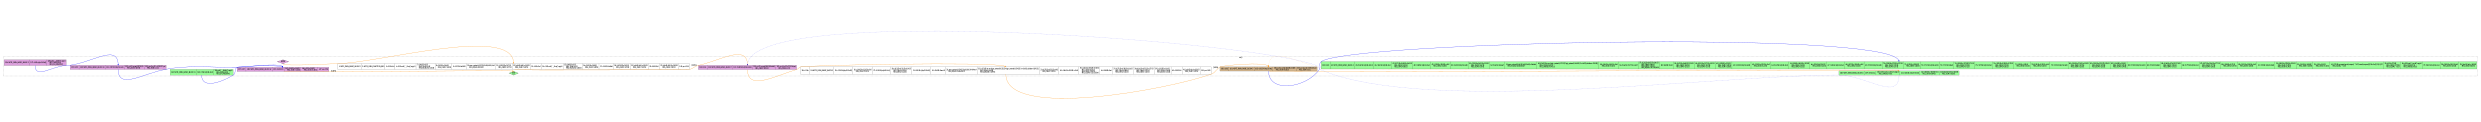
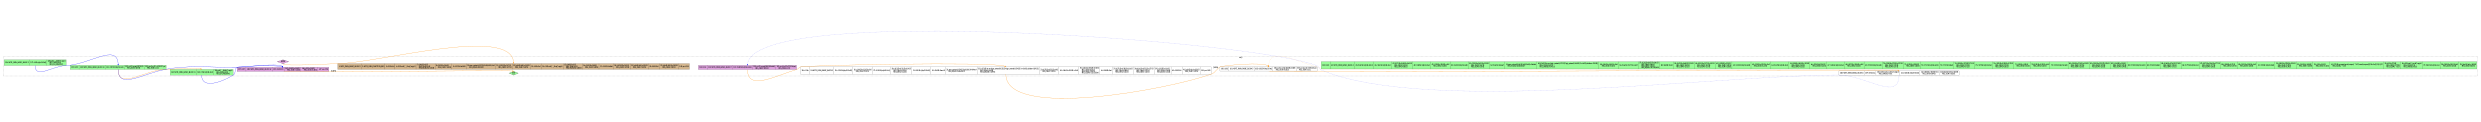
  digraph {
    fontname="IBM Plex Sans"
    rankdir=LR
    node [fillcolor=plum fontname="IBM Plex Sans" shape=record style=filled]
    edge [color=darkorange constraint=true fontname="IBM Plex Sans" headport=n style="solid,bold" tailport=s weight=10]
    n1 [label=ENTRY shape=Mdiamond]
-   n2 [fillcolor=white label="{\ \ \ \ 3:\ NOTE_INSN_BASIC_BLOCK\ 2\l|\ \ \ \ 2:\ NOTE_INSN_FUNCTION_BEG\l|\ \ \ \ 5:\ r0:SI=0x4\l|\ \ \ \ 6:\ r0:SI=call\ [`_Znwj']\ argc:0\l|\ \ \ \ 7:\ r146:SI=r0:SI\l\ \ \ \ \ \ REG_DEAD\ r0:SI\l\ \ \ \ \ \ REG_NOALIAS\ r146:SI\l|\ \ \ \ 8:\ r142:SI=r146:SI\l\ \ \ \ \ \ REG_DEAD\ r146:SI\l|\ \ \ \ 9:\ r147:SI=0x4240\l|\ \ \ 10:\ zero_extract(r147:SI,0x10,0x10)=0xf\l\ \ \ \ \ \ REG_EQUAL\ 0xf4240\l|\ \ \ 11:\ [r142:SI]=r147:SI\l\ \ \ \ \ \ REG_DEAD\ r147:SI\l|\ \ \ 12:\ [sfp:SI-0x8]=r142:SI\l\ \ \ \ \ \ REG_DEAD\ r142:SI\l|\ \ \ 13:\ r0:SI=0x4\l|\ \ \ 14:\ r0:SI=call\ [`_Znwj']\ argc:0\l|\ \ \ 15:\ r148:SI=r0:SI\l\ \ \ \ \ \ REG_DEAD\ r0:SI\l\ \ \ \ \ \ REG_NOALIAS\ r148:SI\l|\ \ \ 16:\ r143:SI=r148:SI\l\ \ \ \ \ \ REG_DEAD\ r148:SI\l|\ \ \ 17:\ r149:SI=0x3e8\l|\ \ \ 18:\ [r143:SI]=r149:SI\l\ \ \ \ \ \ REG_DEAD\ r149:SI\l|\ \ \ 19:\ [sfp:SI-0x4]=r143:SI\l\ \ \ \ \ \ REG_DEAD\ r143:SI\l|\ \ \ 20:\ r150:SI=0\l|\ \ \ 21:\ [sfp:SI-0x10]=r150:SI\l\ \ \ \ \ \ REG_DEAD\ r150:SI\l|\ \ 149:\ pc=L114\l}"]
+   n2 [fillcolor=tan label="{\ \ \ \ 3:\ NOTE_INSN_BASIC_BLOCK\ 2\l|\ \ \ \ 2:\ NOTE_INSN_FUNCTION_BEG\l|\ \ \ \ 5:\ r0:SI=0x4\l|\ \ \ \ 6:\ r0:SI=call\ [`_Znwj']\ argc:0\l|\ \ \ \ 7:\ r146:SI=r0:SI\l\ \ \ \ \ \ REG_DEAD\ r0:SI\l\ \ \ \ \ \ REG_NOALIAS\ r146:SI\l|\ \ \ \ 8:\ r142:SI=r146:SI\l\ \ \ \ \ \ REG_DEAD\ r146:SI\l|\ \ \ \ 9:\ r147:SI=0x4240\l|\ \ \ 10:\ zero_extract(r147:SI,0x10,0x10)=0xf\l\ \ \ \ \ \ REG_EQUAL\ 0xf4240\l|\ \ \ 11:\ [r142:SI]=r147:SI\l\ \ \ \ \ \ REG_DEAD\ r147:SI\l|\ \ \ 12:\ [sfp:SI-0x8]=r142:SI\l\ \ \ \ \ \ REG_DEAD\ r142:SI\l|\ \ \ 13:\ r0:SI=0x4\l|\ \ \ 14:\ r0:SI=call\ [`_Znwj']\ argc:0\l|\ \ \ 15:\ r148:SI=r0:SI\l\ \ \ \ \ \ REG_DEAD\ r0:SI\l\ \ \ \ \ \ REG_NOALIAS\ r148:SI\l|\ \ \ 16:\ r143:SI=r148:SI\l\ \ \ \ \ \ REG_DEAD\ r148:SI\l|\ \ \ 17:\ r149:SI=0x3e8\l|\ \ \ 18:\ [r143:SI]=r149:SI\l\ \ \ \ \ \ REG_DEAD\ r149:SI\l|\ \ \ 19:\ [sfp:SI-0x4]=r143:SI\l\ \ \ \ \ \ REG_DEAD\ r143:SI\l|\ \ \ 20:\ r150:SI=0\l|\ \ \ 21:\ [sfp:SI-0x10]=r150:SI\l\ \ \ \ \ \ REG_DEAD\ r150:SI\l|\ \ 149:\ pc=L114\l}"]
    n3 [fillcolor=palegreen label=EXIT shape=Mdiamond]
    n4 [label="{\ \ 114:\ L114:\l|\ \ 115:\ NOTE_INSN_BASIC_BLOCK\ 7\l|\ \ 119:\ r185:SI=[sfp:SI-0x10]\l|\ \ 120:\ cc:CC=cmp(r185:SI,0x3e8)\l\ \ \ \ \ \ REG_DEAD\ r185:SI\l|\ \ 121:\ pc=\{(cc:CC\<0)?L116:pc\}\l\ \ \ \ \ \ REG_DEAD\ cc:CC\l}"]
    n5 [fillcolor=white label="{\ \ 116:\ L116:\l|\ \ \ 24:\ NOTE_INSN_BASIC_BLOCK\ 3\l|\ \ \ 25:\ r113:SI=[sfp:SI-0x10]\l|\ \ \ 26:\ r114:SI=r113:SI\<\<0x2\l\ \ \ \ \ \ REG_DEAD\ r113:SI\l|\ \ \ 27:\ r151:SI=[sfp:SI-0x4]\l|\ \ \ 28:\ r115:SI=r151:SI+r114:SI\l\ \ \ \ \ \ REG_DEAD\ r151:SI\l\ \ \ \ \ \ REG_DEAD\ r114:SI\l|\ \ \ 29:\ r152:SI=[sfp:SI-0x10]\l|\ \ \ 30:\ r154:SI=0xec4f\l|\ \ \ 31:\ zero_extract(r154:SI,0x10,0x10)=0x4ec4\l\ \ \ \ \ \ REG_EQUAL\ 0x4ec4ec4f\l|\ \ \ 32:\ \{r153:SI=trunc(sign_extend(r152:SI)*sign_extend(r154:SI)\ 0\>\>0x20);clobber\ r189:SI;\}\l\ \ \ \ \ \ REG_DEAD\ r154:SI\l\ \ \ \ \ \ REG_UNUSED\ r189:SI\l|\ \ \ 33:\ r155:SI=r153:SI\>\>0x2\l\ \ \ \ \ \ REG_DEAD\ r153:SI\l|\ \ \ 34:\ r156:SI=r152:SI\>\>0x1f\l|\ \ \ 35:\ r116:SI=r155:SI-r156:SI\l\ \ \ \ \ \ REG_DEAD\ r156:SI\l\ \ \ \ \ \ REG_DEAD\ r155:SI\l\ \ \ \ \ \ REG_EQUAL\ r152:SI/0xd\l|\ \ \ 36:\ r158:SI=0xd\l|\ \ \ 37:\ r157:SI=r158:SI*r116:SI\l\ \ \ \ \ \ REG_DEAD\ r158:SI\l\ \ \ \ \ \ REG_DEAD\ r116:SI\l|\ \ \ 38:\ r116:SI=r152:SI-r157:SI\l\ \ \ \ \ \ REG_DEAD\ r157:SI\l\ \ \ \ \ \ REG_DEAD\ r152:SI\l|\ \ \ 39:\ [r115:SI]=r116:SI\l\ \ \ \ \ \ REG_DEAD\ r116:SI\l\ \ \ \ \ \ REG_DEAD\ r115:SI\l|\ \ \ 40:\ r159:SI=0\l|\ \ \ 41:\ [sfp:SI-0xc]=r159:SI\l\ \ \ \ \ \ REG_DEAD\ r159:SI\l|\ \ 151:\ pc=L100\l}"]
-   n6 [label="{\ \ 126:\ NOTE_INSN_BASIC_BLOCK\ 9\l|\ \ 127:\ r0:SI=[sfp:SI-0x8]\l|\ \ 128:\ call\ [`_ZdaPv']\ argc:0\l\ \ \ \ \ \ REG_DEAD\ r0:SI\l\ \ \ \ \ \ REG_EH_REGION\ 0\l}"]
-   n7 [label="{\ \ 129:\ L129:\l|\ \ 130:\ NOTE_INSN_BASIC_BLOCK\ 10\l|\ \ 131:\ r187:SI=[sfp:SI-0x4]\l|\ \ 132:\ cc:CC=cmp(r187:SI,0)\l\ \ \ \ \ \ REG_DEAD\ r187:SI\l|\ \ 133:\ pc=\{(cc:CC==0)?L137:pc\}\l\ \ \ \ \ \ REG_DEAD\ cc:CC\l}"]
+   n6 [fillcolor=palegreen label="{\ \ 126:\ NOTE_INSN_BASIC_BLOCK\ 9\l|\ \ 127:\ r0:SI=[sfp:SI-0x8]\l|\ \ 128:\ call\ [`_ZdaPv']\ argc:0\l\ \ \ \ \ \ REG_DEAD\ r0:SI\l\ \ \ \ \ \ REG_EH_REGION\ 0\l}"]
+   n7 [fillcolor=palegreen label="{\ \ 129:\ L129:\l|\ \ 130:\ NOTE_INSN_BASIC_BLOCK\ 10\l|\ \ 131:\ r187:SI=[sfp:SI-0x4]\l|\ \ 132:\ cc:CC=cmp(r187:SI,0)\l\ \ \ \ \ \ REG_DEAD\ r187:SI\l|\ \ 133:\ pc=\{(cc:CC==0)?L137:pc\}\l\ \ \ \ \ \ REG_DEAD\ cc:CC\l}"]
    n8 [fillcolor=palegreen label="{\ \ 134:\ NOTE_INSN_BASIC_BLOCK\ 11\l|\ \ 135:\ r0:SI=[sfp:SI-0x4]\l|\ \ 136:\ call\ [`_ZdaPv']\ argc:0\l\ \ \ \ \ \ REG_DEAD\ r0:SI\l\ \ \ \ \ \ REG_EH_REGION\ 0\l}"]
    n9 [label="{\ \ 137:\ L137:\l|\ \ 138:\ NOTE_INSN_BASIC_BLOCK\ 12\l|\ \ 139:\ r144:SI=0\l|\ \ 142:\ r145:SI=r144:SI\l\ \ \ \ \ \ REG_DEAD\ r144:SI\l|\ \ 146:\ r0:SI=r145:SI\l\ \ \ \ \ \ REG_DEAD\ r145:SI\l|\ \ 147:\ use\ r0:SI\l}"]
-   n10 [fillcolor=tan label="{\ \ 100:\ L100:\l|\ \ 101:\ NOTE_INSN_BASIC_BLOCK\ 5\l|\ \ 105:\ r182:SI=[sfp:SI-0xc]\l|\ \ 106:\ cc:CC=cmp(r182:SI,0x3e8)\l\ \ \ \ \ \ REG_DEAD\ r182:SI\l|\ \ 107:\ pc=\{(cc:CC\<0)?L102:pc\}\l\ \ \ \ \ \ REG_DEAD\ cc:CC\l}"]
-   n11 [fillcolor=palegreen label="{\ \ 108:\ NOTE_INSN_BASIC_BLOCK\ 6\l|\ \ 109:\ r0:SI=0xa\l|\ \ 110:\ r0:SI=call\ [`putchar']\ argc:0\l\ \ \ \ \ \ REG_UNUSED\ r0:SI\l|\ \ 111:\ r184:SI=[sfp:SI-0x10]\l|\ \ 112:\ r183:SI=r184:SI+0x1\l\ \ \ \ \ \ REG_DEAD\ r184:SI\l|\ \ 113:\ [sfp:SI-0x10]=r183:SI\l\ \ \ \ \ \ REG_DEAD\ r183:SI\l}"]
+   n10 [fillcolor=white label="{\ \ 100:\ L100:\l|\ \ 101:\ NOTE_INSN_BASIC_BLOCK\ 5\l|\ \ 105:\ r182:SI=[sfp:SI-0xc]\l|\ \ 106:\ cc:CC=cmp(r182:SI,0x3e8)\l\ \ \ \ \ \ REG_DEAD\ r182:SI\l|\ \ 107:\ pc=\{(cc:CC\<0)?L102:pc\}\l\ \ \ \ \ \ REG_DEAD\ cc:CC\l}"]
+   n11 [fillcolor=white label="{\ \ 108:\ NOTE_INSN_BASIC_BLOCK\ 6\l|\ \ 109:\ r0:SI=0xa\l|\ \ 110:\ r0:SI=call\ [`putchar']\ argc:0\l\ \ \ \ \ \ REG_UNUSED\ r0:SI\l|\ \ 111:\ r184:SI=[sfp:SI-0x10]\l|\ \ 112:\ r183:SI=r184:SI+0x1\l\ \ \ \ \ \ REG_DEAD\ r184:SI\l|\ \ 113:\ [sfp:SI-0x10]=r183:SI\l\ \ \ \ \ \ REG_DEAD\ r183:SI\l}"]
    n12 [fillcolor=palegreen label="{\ \ 102:\ L102:\l|\ \ \ 44:\ NOTE_INSN_BASIC_BLOCK\ 4\l|\ \ \ 45:\ r160:SI=[sfp:SI-0x10]\l|\ \ \ 46:\ r161:SI=[sfp:SI-0xc]\l|\ \ \ 47:\ r117:SI=r160:SI+r161:SI\l\ \ \ \ \ \ REG_DEAD\ r161:SI\l\ \ \ \ \ \ REG_DEAD\ r160:SI\l|\ \ \ 48:\ r118:SI=[sfp:SI-0xc]\l|\ \ \ 49:\ r119:SI=r118:SI\<\<0x2\l\ \ \ \ \ \ REG_DEAD\ r118:SI\l|\ \ \ 50:\ r162:SI=[sfp:SI-0x8]\l|\ \ \ 51:\ r120:SI=r162:SI+r119:SI\l\ \ \ \ \ \ REG_DEAD\ r162:SI\l\ \ \ \ \ \ REG_DEAD\ r119:SI\l|\ \ \ 52:\ r164:SI=0x6667\l|\ \ \ 53:\ zero_extract(r164:SI,0x10,0x10)=0x6666\l\ \ \ \ \ \ REG_EQUAL\ 0x66666667\l|\ \ \ 54:\ \{r163:SI=trunc(sign_extend(r117:SI)*sign_extend(r164:SI)\ 0\>\>0x20);clobber\ r190:SI;\}\l\ \ \ \ \ \ REG_DEAD\ r164:SI\l\ \ \ \ \ \ REG_UNUSED\ r190:SI\l|\ \ \ 55:\ r165:SI=r163:SI\>\>0x3\l\ \ \ \ \ \ REG_DEAD\ r163:SI\l|\ \ \ 56:\ r166:SI=r117:SI\>\>0x1f\l|\ \ \ 57:\ r121:SI=r165:SI-r166:SI\l\ \ \ \ \ \ REG_DEAD\ r166:SI\l\ \ \ \ \ \ REG_DEAD\ r165:SI\l\ \ \ \ \ \ REG_EQUAL\ r117:SI/0x14\l|\ \ \ 58:\ r168:SI=0x14\l|\ \ \ 59:\ r167:SI=r168:SI*r121:SI\l\ \ \ \ \ \ REG_DEAD\ r168:SI\l\ \ \ \ \ \ REG_DEAD\ r121:SI\l|\ \ \ 60:\ r121:SI=r117:SI-r167:SI\l\ \ \ \ \ \ REG_DEAD\ r167:SI\l\ \ \ \ \ \ REG_DEAD\ r117:SI\l|\ \ \ 61:\ [r120:SI]=r121:SI\l\ \ \ \ \ \ REG_DEAD\ r121:SI\l\ \ \ \ \ \ REG_DEAD\ r120:SI\l|\ \ \ 62:\ r122:SI=[sfp:SI-0x10]\l|\ \ \ 63:\ r123:SI=r122:SI\<\<0x2\l\ \ \ \ \ \ REG_DEAD\ r122:SI\l|\ \ \ 64:\ r169:SI=[sfp:SI-0x4]\l|\ \ \ 65:\ r124:SI=r169:SI+r123:SI\l\ \ \ \ \ \ REG_DEAD\ r169:SI\l\ \ \ \ \ \ REG_DEAD\ r123:SI\l|\ \ \ 66:\ r125:SI=[r124:SI]\l\ \ \ \ \ \ REG_DEAD\ r124:SI\l|\ \ \ 67:\ r126:SI=[sfp:SI-0xc]\l|\ \ \ 68:\ r127:SI=r126:SI\<\<0x2\l\ \ \ \ \ \ REG_DEAD\ r126:SI\l|\ \ \ 69:\ r170:SI=[sfp:SI-0x8]\l|\ \ \ 70:\ r128:SI=r170:SI+r127:SI\l\ \ \ \ \ \ REG_DEAD\ r170:SI\l\ \ \ \ \ \ REG_DEAD\ r127:SI\l|\ \ \ 71:\ r129:SI=[r128:SI]\l\ \ \ \ \ \ REG_DEAD\ r128:SI\l|\ \ \ 72:\ r171:SI=[sfp:SI-0x10]\l|\ \ \ 73:\ r172:SI=0x3e8\l|\ \ \ 74:\ r130:SI=r172:SI*r171:SI\l\ \ \ \ \ \ REG_DEAD\ r172:SI\l\ \ \ \ \ \ REG_DEAD\ r171:SI\l|\ \ \ 75:\ r173:SI=[sfp:SI-0xc]\l|\ \ \ 76:\ r131:SI=r130:SI+r173:SI\l\ \ \ \ \ \ REG_DEAD\ r173:SI\l\ \ \ \ \ \ REG_DEAD\ r130:SI\l|\ \ \ 77:\ r132:SI=r131:SI\l\ \ \ \ \ \ REG_DEAD\ r131:SI\l|\ \ \ 78:\ r133:SI=r132:SI\<\<0x2\l\ \ \ \ \ \ REG_DEAD\ r132:SI\l|\ \ \ 79:\ r174:SI=[sfp:SI-0x8]\l|\ \ \ 80:\ r134:SI=r174:SI+r133:SI\l\ \ \ \ \ \ REG_DEAD\ r174:SI\l\ \ \ \ \ \ REG_DEAD\ r133:SI\l|\ \ \ 81:\ r135:SI=r129:SI*r125:SI\l\ \ \ \ \ \ REG_DEAD\ r129:SI\l\ \ \ \ \ \ REG_DEAD\ r125:SI\l|\ \ \ 82:\ [r134:SI]=r135:SI\l\ \ \ \ \ \ REG_DEAD\ r135:SI\l\ \ \ \ \ \ REG_DEAD\ r134:SI\l|\ \ \ 83:\ r175:SI=[sfp:SI-0x10]\l|\ \ \ 84:\ r176:SI=0x3e8\l|\ \ \ 85:\ r136:SI=r176:SI*r175:SI\l\ \ \ \ \ \ REG_DEAD\ r176:SI\l\ \ \ \ \ \ REG_DEAD\ r175:SI\l|\ \ \ 86:\ r177:SI=[sfp:SI-0xc]\l|\ \ \ 87:\ r137:SI=r136:SI+r177:SI\l\ \ \ \ \ \ REG_DEAD\ r177:SI\l\ \ \ \ \ \ REG_DEAD\ r136:SI\l|\ \ \ 88:\ r138:SI=r137:SI\l\ \ \ \ \ \ REG_DEAD\ r137:SI\l|\ \ \ 89:\ r139:SI=r138:SI\<\<0x2\l\ \ \ \ \ \ REG_DEAD\ r138:SI\l|\ \ \ 90:\ r178:SI=[sfp:SI-0x8]\l|\ \ \ 91:\ r140:SI=r178:SI+r139:SI\l\ \ \ \ \ \ REG_DEAD\ r178:SI\l\ \ \ \ \ \ REG_DEAD\ r139:SI\l|\ \ \ 92:\ r141:SI=[r140:SI]\l\ \ \ \ \ \ REG_DEAD\ r140:SI\l|\ \ \ 93:\ r1:SI=r141:SI\l\ \ \ \ \ \ REG_DEAD\ r141:SI\l|\ \ \ 94:\ r179:SI=unspec[const(unspec[`*.LC0',const(unspec[0]\ 18+0x4)]\ 23),0]\ 27\l\ \ \ \ \ \ REG_EQUAL\ `*.LC0'\l|\ \ \ 95:\ r0:SI=r179:SI\l\ \ \ \ \ \ REG_DEAD\ r179:SI\l\ \ \ \ \ \ REG_EQUAL\ `*.LC0'\l|\ \ \ 96:\ r0:SI=call\ [`printf']\ argc:0\l\ \ \ \ \ \ REG_DEAD\ r1:SI\l\ \ \ \ \ \ REG_UNUSED\ r0:SI\l|\ \ \ 97:\ r181:SI=[sfp:SI-0xc]\l|\ \ \ 98:\ r180:SI=r181:SI+0x1\l\ \ \ \ \ \ REG_DEAD\ r181:SI\l|\ \ \ 99:\ [sfp:SI-0xc]=r180:SI\l\ \ \ \ \ \ REG_DEAD\ r180:SI\l}"]
    subgraph cluster_1 {
      color=black
      label="use ()"
      style=dashed
      n1
      n2
      n3
      n4
      n5
      n6
      n7
      n8
      n9
      n10
      n11
      n12
    }
    n1 -> n2 [weight=100]
    n1 -> n3 [style=invis color="" weight=""]
-   n2 -> n4 [label="[100%]"]
    n4 -> n5
    n5 -> n10 [label="[100%]"]
    n6 -> n7 [color=blue weight=100]
+   n7 -> n8 [weight=100]
    n7 -> n9 [color=blue]
    n8 -> n9 [color=blue weight=100]
    n9 -> n3 [label="[100%]" weight=100]
    n10 -> n11 [weight=100]
-   n10 -> n12 [color=blue]
    n11 -> n4 [color=blue constraint=false style="dotted,bold"]
    n12 -> n10 [constraint=false style="dotted,bold"]
  }
